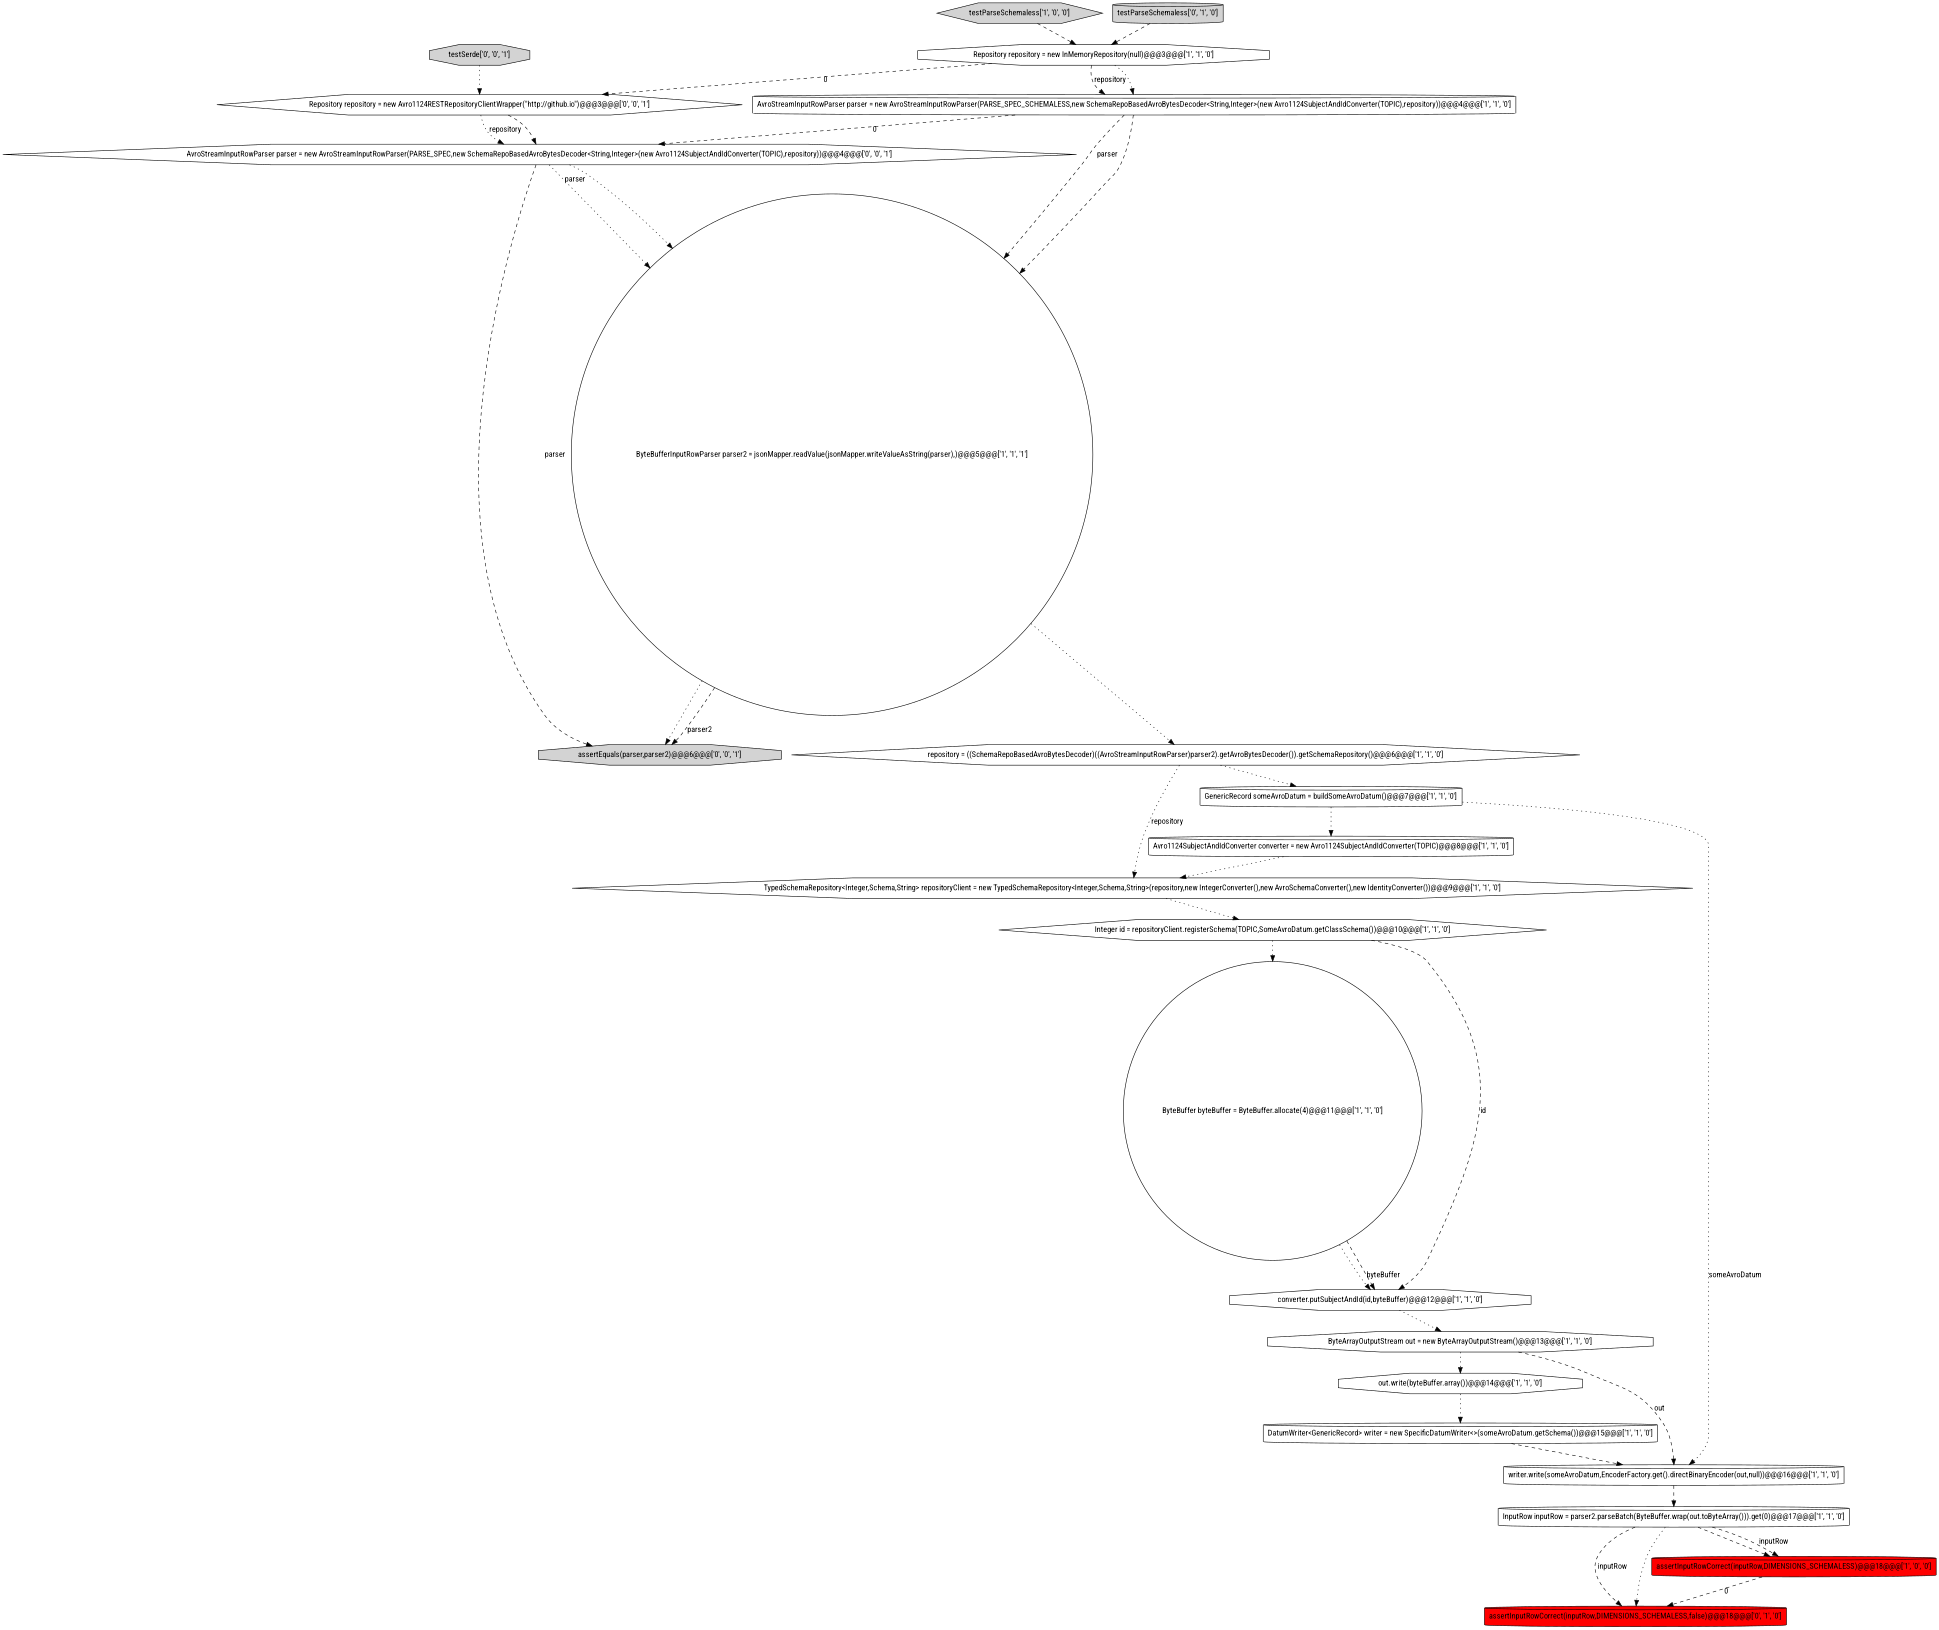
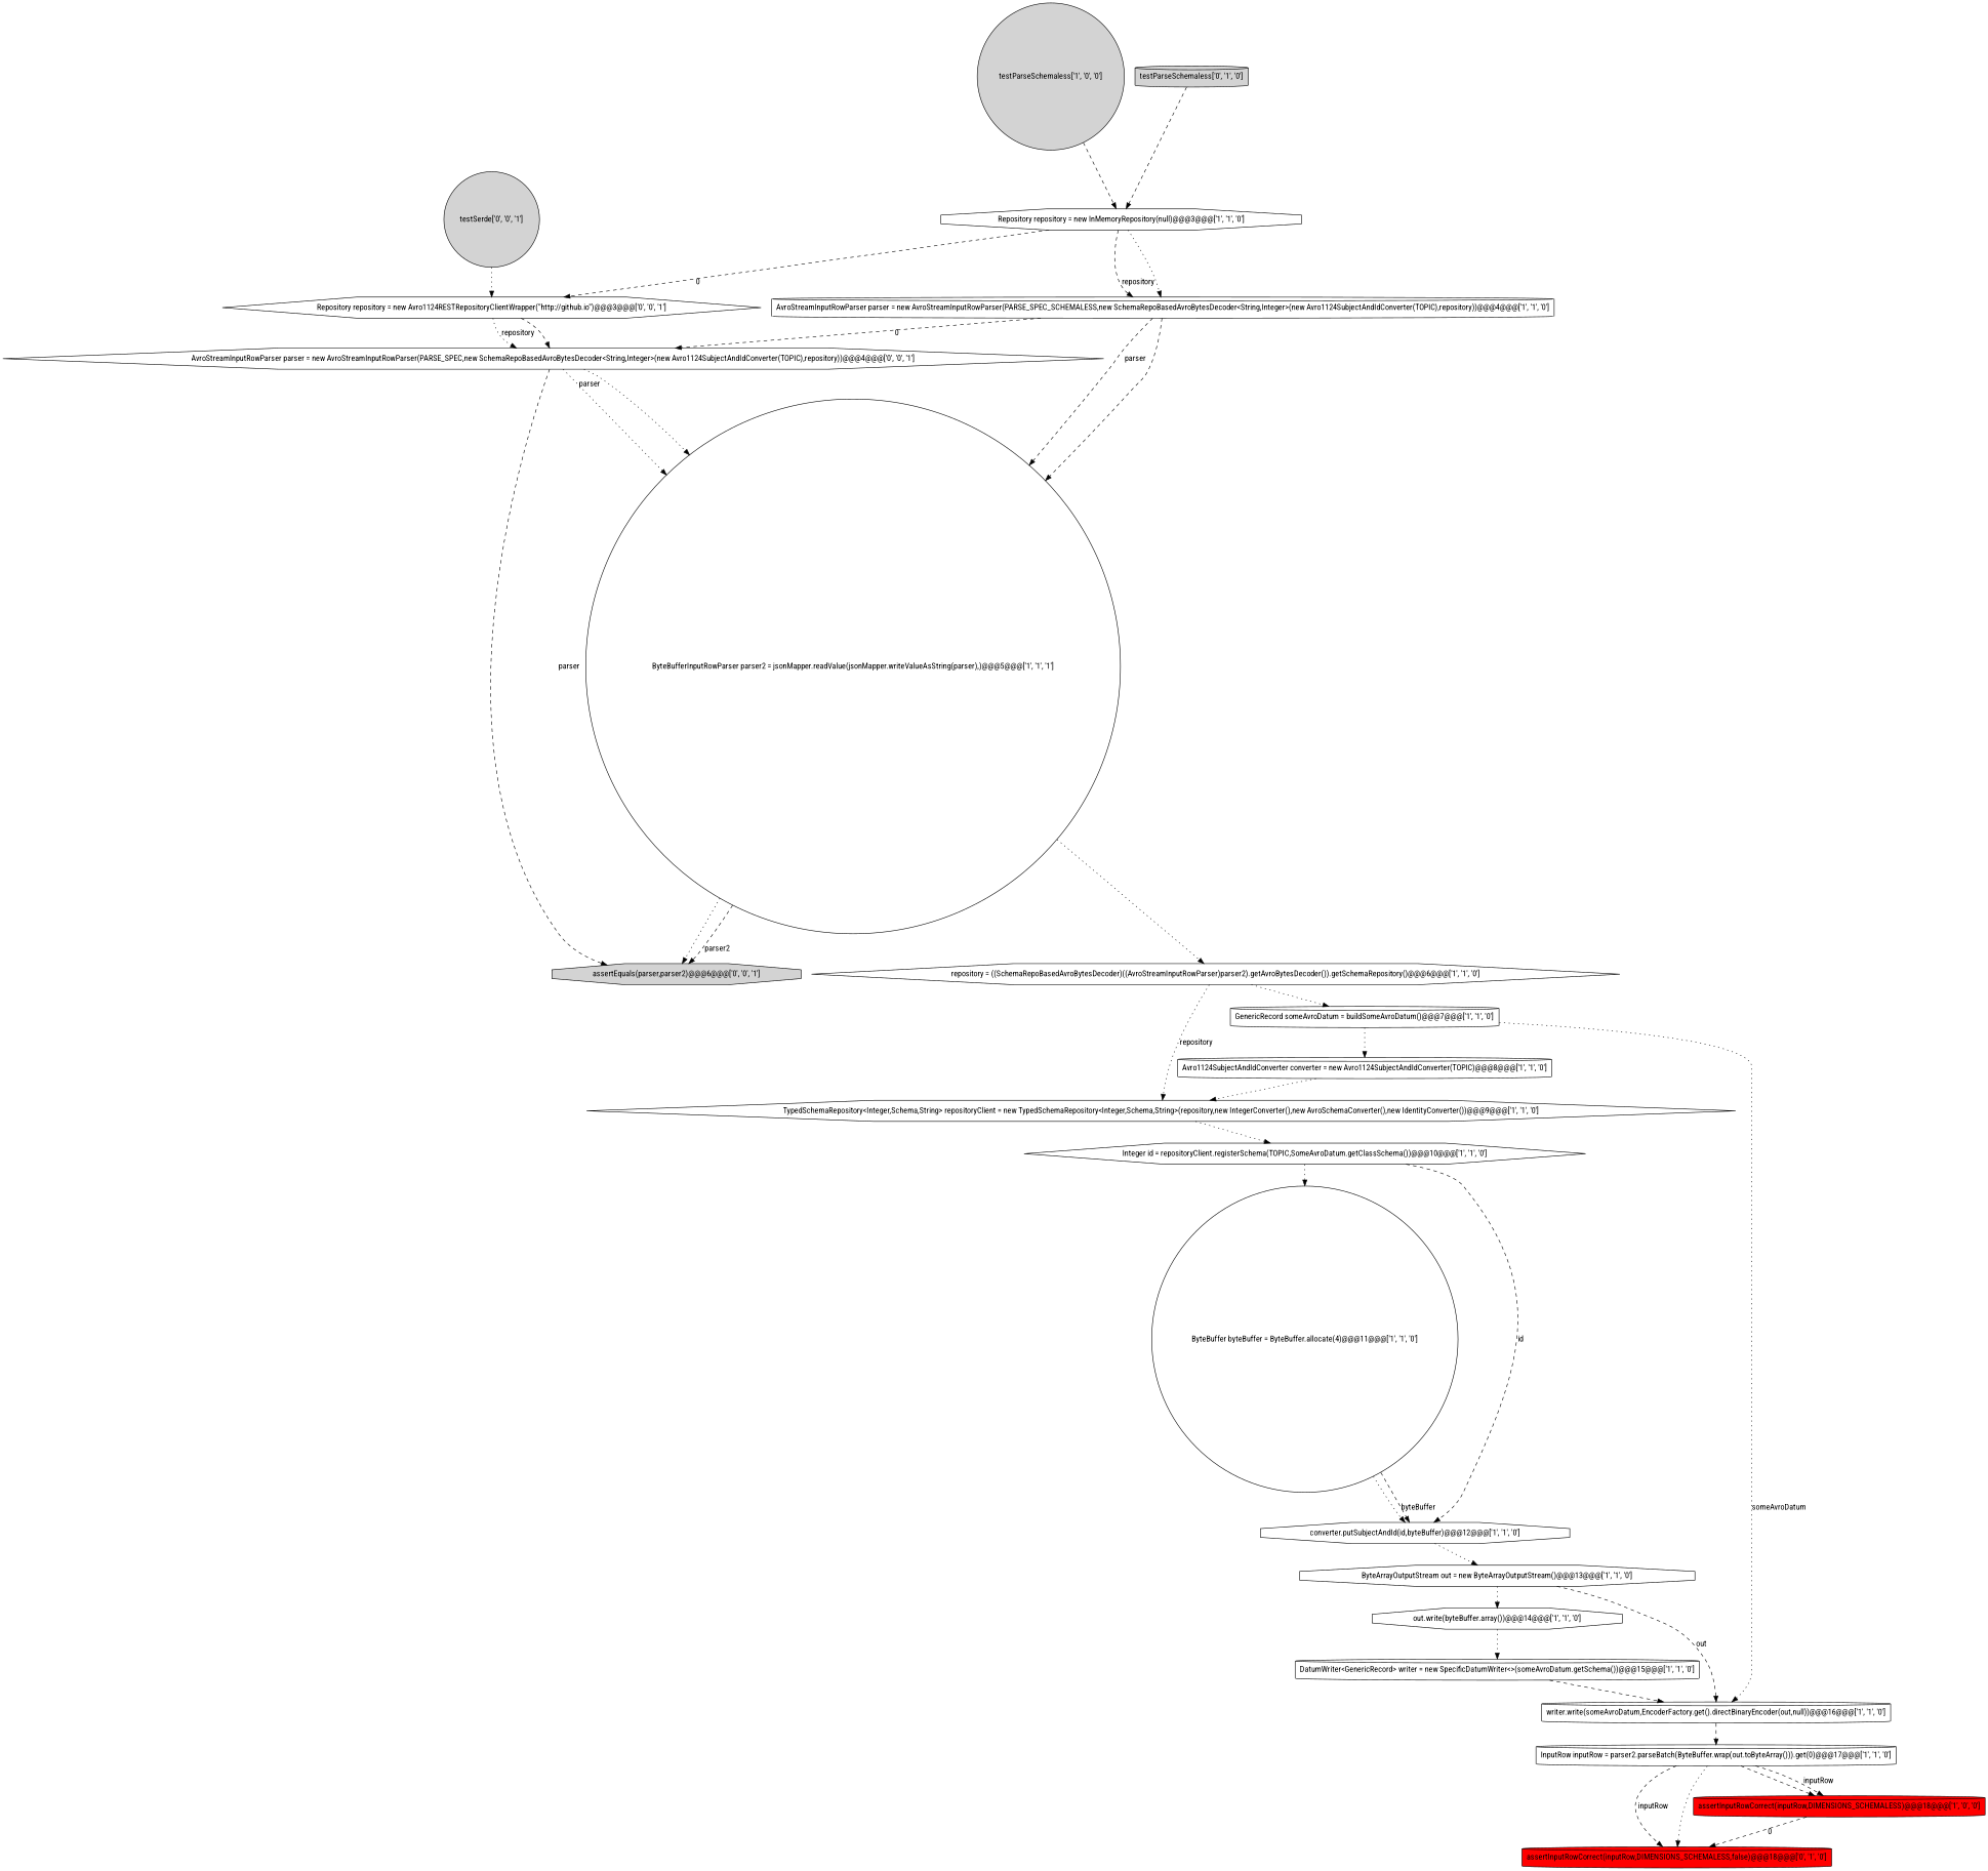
  digraph {
    fontname="Roboto Condensed"
    node [fillcolor=white fontname="Roboto Condensed" shape=cylinder style=filled]
    edge [fontname="Roboto Condensed" style=dotted]
    n1 [label="ByteBufferInputRowParser parser2 = jsonMapper.readValue(jsonMapper.writeValueAsString(parser),)@@@5@@@['1', '1', '1']" shape=circle]
    n2 [label="repository = ((SchemaRepoBasedAvroBytesDecoder)((AvroStreamInputRowParser)parser2).getAvroBytesDecoder()).getSchemaRepository()@@@6@@@['1', '1', '0']" shape=hexagon]
    n3 [fillcolor=lightgray label="assertEquals(parser,parser2)@@@6@@@['0', '0', '1']" shape=octagon]
    n4 [label="TypedSchemaRepository<Integer,Schema,String> repositoryClient = new TypedSchemaRepository<Integer,Schema,String>(repository,new IntegerConverter(),new AvroSchemaConverter(),new IdentityConverter())@@@9@@@['1', '1', '0']" shape=hexagon]
    n5 [label="GenericRecord someAvroDatum = buildSomeAvroDatum()@@@7@@@['1', '1', '0']"]
-   n6 [fillcolor=lightgray label="testParseSchemaless['1', '0', '0']" shape=hexagon]
+   n6 [fillcolor=lightgray label="testParseSchemaless['1', '0', '0']" shape=circle]
    n7 [label="Repository repository = new InMemoryRepository(null)@@@3@@@['1', '1', '0']" shape=octagon]
    n8 [label="AvroStreamInputRowParser parser = new AvroStreamInputRowParser(PARSE_SPEC_SCHEMALESS,new SchemaRepoBasedAvroBytesDecoder<String,Integer>(new Avro1124SubjectAndIdConverter(TOPIC),repository))@@@4@@@['1', '1', '0']"]
    n9 [label="Repository repository = new Avro1124RESTRepositoryClientWrapper(\"http://github.io\")@@@3@@@['0', '0', '1']" shape=hexagon]
    n10 [fillcolor=red label="assertInputRowCorrect(inputRow,DIMENSIONS_SCHEMALESS,false)@@@18@@@['0', '1', '0']"]
    n11 [label="InputRow inputRow = parser2.parseBatch(ByteBuffer.wrap(out.toByteArray())).get(0)@@@17@@@['1', '1', '0']"]
    n12 [fillcolor=red label="assertInputRowCorrect(inputRow,DIMENSIONS_SCHEMALESS)@@@18@@@['1', '0', '0']"]
    n13 [label="Integer id = repositoryClient.registerSchema(TOPIC,SomeAvroDatum.getClassSchema())@@@10@@@['1', '1', '0']" shape=hexagon]
    n14 [label="writer.write(someAvroDatum,EncoderFactory.get().directBinaryEncoder(out,null))@@@16@@@['1', '1', '0']"]
    n15 [label="Avro1124SubjectAndIdConverter converter = new Avro1124SubjectAndIdConverter(TOPIC)@@@8@@@['1', '1', '0']"]
    n16 [label="out.write(byteBuffer.array())@@@14@@@['1', '1', '0']" shape=octagon]
    n17 [label="DatumWriter<GenericRecord> writer = new SpecificDatumWriter<>(someAvroDatum.getSchema())@@@15@@@['1', '1', '0']"]
    n18 [label="converter.putSubjectAndId(id,byteBuffer)@@@12@@@['1', '1', '0']" shape=octagon]
    n19 [label="ByteArrayOutputStream out = new ByteArrayOutputStream()@@@13@@@['1', '1', '0']" shape=octagon]
    n20 [label="AvroStreamInputRowParser parser = new AvroStreamInputRowParser(PARSE_SPEC,new SchemaRepoBasedAvroBytesDecoder<String,Integer>(new Avro1124SubjectAndIdConverter(TOPIC),repository))@@@4@@@['0', '0', '1']" shape=hexagon]
    n21 [label="ByteBuffer byteBuffer = ByteBuffer.allocate(4)@@@11@@@['1', '1', '0']" shape=circle]
-   n22 [fillcolor=lightgray label="testSerde['0', '0', '1']" shape=octagon]
+   n22 [fillcolor=lightgray label="testSerde['0', '0', '1']" shape=circle]
    n23 [fillcolor=lightgray label="testParseSchemaless['0', '1', '0']"]
    n1 -> n2
    n1 -> n3
    n1 -> n3 [label=parser2 style=dashed]
    n2 -> n4 [label=repository]
    n2 -> n5
    n4 -> n13
    n5 -> n14 [label=someAvroDatum]
    n5 -> n15
    n6 -> n7 [style=dashed]
    n7 -> n8 [label=repository style=dashed]
    n7 -> n8
    n7 -> n9 [label=0 style=dashed]
    n8 -> n1 [style=dashed]
    n8 -> n1 [label=parser style=dashed]
    n8 -> n20 [label=0 style=dashed]
    n9 -> n20 [style=dashed]
    n9 -> n20 [label=repository]
    n11 -> n10 [label=inputRow style=dashed]
    n11 -> n10
    n11 -> n12 [style=dashed]
    n11 -> n12 [label=inputRow style=dashed]
    n12 -> n10 [label=0 style=dashed]
    n13 -> n18 [label=id style=dashed]
    n13 -> n21
    n14 -> n11 [style=dashed]
    n15 -> n4
    n16 -> n17
    n17 -> n14 [style=dashed]
    n18 -> n19
    n19 -> n14 [label=out style=dashed]
    n19 -> n16
    n20 -> n1 [label=parser]
    n20 -> n1
    n20 -> n3 [label=parser style=dashed]
    n21 -> n18 [label=byteBuffer style=dashed]
    n21 -> n18
    n22 -> n9
    n23 -> n7 [style=dashed]
  }
